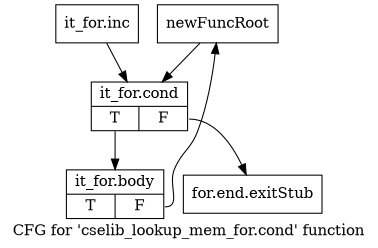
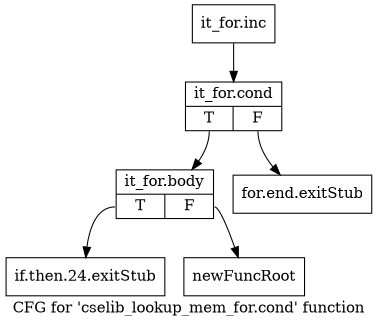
  digraph {
    label="CFG for 'cselib_lookup_mem_for.cond' function"
    node [shape=record]
    n1 [label="{newFuncRoot}"]
    n2 [label="{it_for.cond|{<s0>T|<s1>F}}"]
    n3 [label="{for.end.exitStub}"]
    n4 [label="{it_for.body|{<s0>T|<s1>F}}"]
+   n5 [label="{if.then.24.exitStub}"]
    n6 [label="{it_for.inc}"]
-   n1 -> n2
    n2 -> n3 [tailport=s1]
    n2 -> n4 [tailport=s0]
    n4 -> n1 [tailport=s1]
+   n4 -> n5 [tailport=s0]
    n6 -> n2
  }
